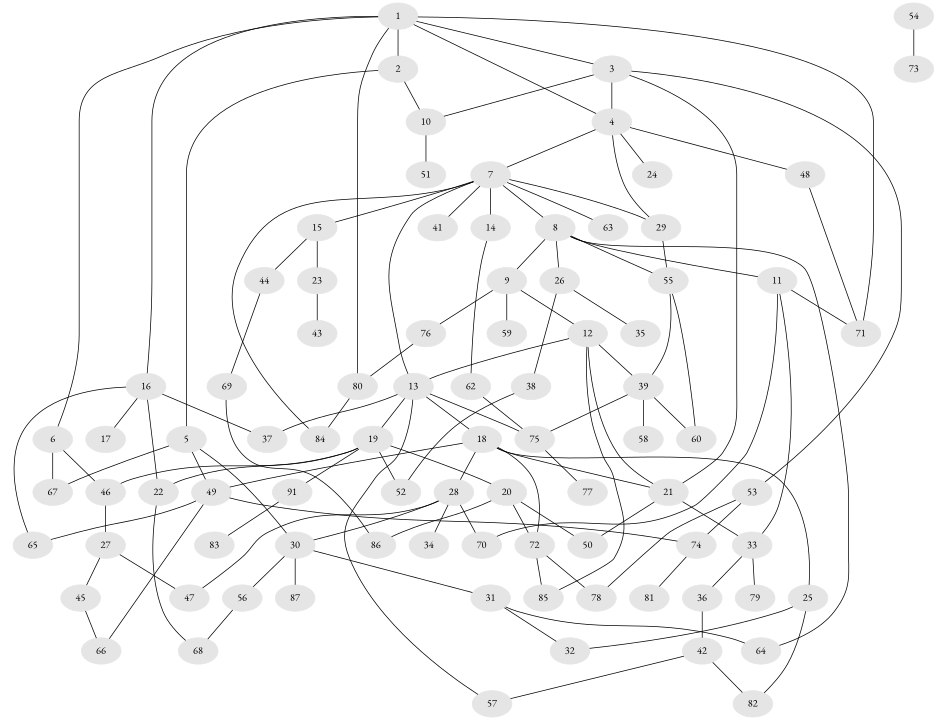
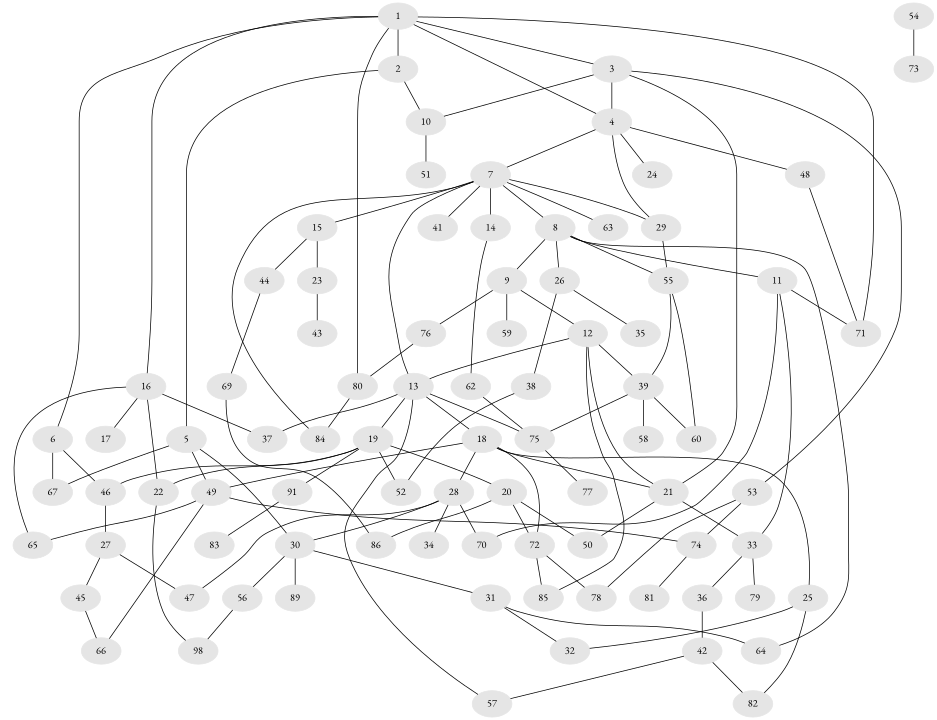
  graph {
    fontname="EB Garamond"
    node [color=gray90 fontname="EB Garamond" style=filled]
    edge [fontname="EB Garamond"]
    1
    2
    3
    4
    6
    16
    71
    80
    5
    10
    21
    53
    7
    24
    29
    48
    67
    46
    37
    17
    22
    65
    84
    30
    49
    51
    33
    50
    74
    78
    8
    13
    14
    15
    41
    63
    55
    31
    56
-   87
+   87 [label=89]
    66
    27
    45
    47
    9
    11
    26
    64
    18
    19
    57
    75
    62
    23
    44
    12
    59
    76
    70
    35
    38
    39
    60
    85
    36
    79
    58
    25
    28
    72
    20
    52
    n73 [label=91]
    77
    43
    69
-   68
+   68 [label=98]
    32
    82
    34
    86
    83
    42
    54
    73
    81
    1 -- 2
    1 -- 3
    1 -- 4
    1 -- 6
    1 -- 16
    1 -- 71
    1 -- 80
    2 -- 5
    2 -- 10
    3 -- 4
    3 -- 10
    3 -- 21
    3 -- 53
    4 -- 7
    4 -- 24
    4 -- 29
    4 -- 48
    6 -- 67
    6 -- 46
    16 -- 37
    16 -- 17
    16 -- 22
    16 -- 65
    80 -- 84
    5 -- 67
    5 -- 30
    5 -- 49
    10 -- 51
    21 -- 33
    21 -- 50
    53 -- 74
    53 -- 78
    7 -- 29
    7 -- 84
    7 -- 8
    7 -- 13
    7 -- 14
    7 -- 15
    7 -- 41
    7 -- 63
    29 -- 55
    48 -- 71
    46 -- 27
    22 -- 68
    30 -- 31
    30 -- 56
    30 -- 87
    49 -- 65
    49 -- 74
    49 -- 66
    33 -- 36
    33 -- 79
    74 -- 81
    8 -- 55
    8 -- 9
    8 -- 11
    8 -- 26
    8 -- 64
    13 -- 37
    13 -- 18
    13 -- 19
    13 -- 57
    13 -- 75
    14 -- 62
    15 -- 23
    15 -- 44
    55 -- 39
    55 -- 60
    31 -- 64
    31 -- 32
    56 -- 68
    27 -- 45
    27 -- 47
    45 -- 66
    9 -- 12
    9 -- 59
    9 -- 76
    11 -- 71
    11 -- 33
    11 -- 70
    26 -- 35
    26 -- 38
    18 -- 21
    18 -- 49
    18 -- 25
    18 -- 28
    18 -- 72
    19 -- 46
    19 -- 22
    19 -- 20
    19 -- 52
    19 -- n73
    75 -- 77
    62 -- 75
    23 -- 43
    44 -- 69
    12 -- 21
    12 -- 13
    12 -- 39
    12 -- 85
    76 -- 80
    38 -- 52
    39 -- 75
    39 -- 60
    39 -- 58
    36 -- 42
    25 -- 32
    25 -- 82
    28 -- 30
    28 -- 47
    28 -- 70
    28 -- 34
    72 -- 78
    72 -- 85
    20 -- 50
    20 -- 72
    20 -- 86
    n73 -- 83
    69 -- 86
    42 -- 57
    42 -- 82
    54 -- 73
  }
